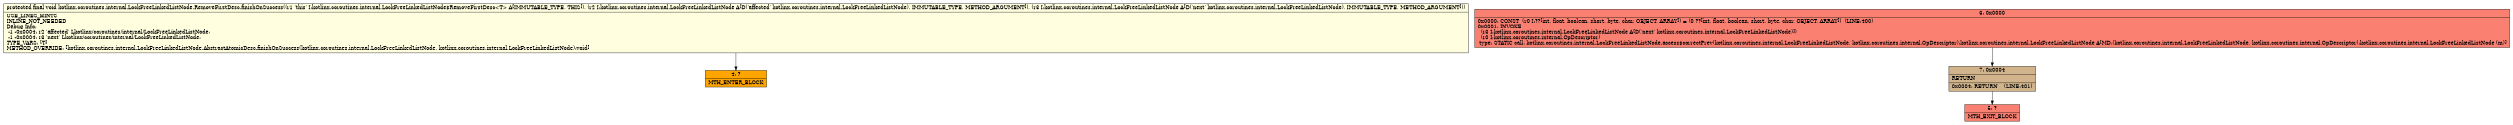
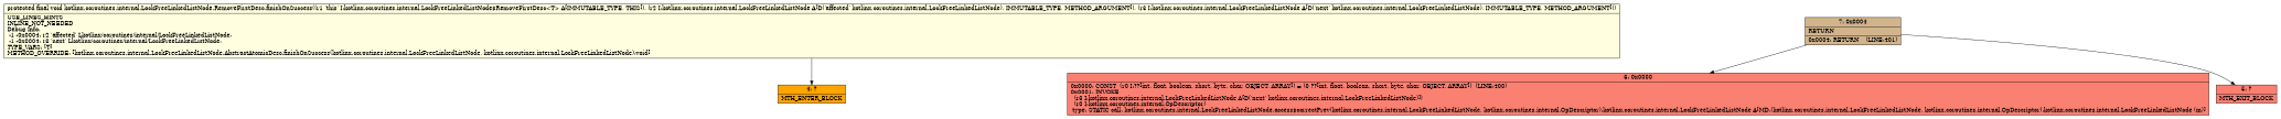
  digraph {
    node [fillcolor=salmon shape=record style=filled]
    n1 [fillcolor=orange label="{4\:\ ?|MTH_ENTER_BLOCK\l}"]
    n2 [label="{6\:\ 0x0000|0x0000: CONST  (r0 I:??[int, float, boolean, short, byte, char, OBJECT, ARRAY]) = (0 ??[int, float, boolean, short, byte, char, OBJECT, ARRAY])  (LINE:400)\l0x0001: INVOKE  \l  (r3 I:kotlinx.coroutines.internal.LockFreeLinkedListNode A[D('next' kotlinx.coroutines.internal.LockFreeLinkedListNode)])\l  (r0 I:kotlinx.coroutines.internal.OpDescriptor)\l type: STATIC call: kotlinx.coroutines.internal.LockFreeLinkedListNode.access$correctPrev(kotlinx.coroutines.internal.LockFreeLinkedListNode, kotlinx.coroutines.internal.OpDescriptor):kotlinx.coroutines.internal.LockFreeLinkedListNode A[MD:(kotlinx.coroutines.internal.LockFreeLinkedListNode, kotlinx.coroutines.internal.OpDescriptor):kotlinx.coroutines.internal.LockFreeLinkedListNode (m)]\l}"]
    n3 [fillcolor=tan label="{7\:\ 0x0004|RETURN\l|0x0004: RETURN    (LINE:401)\l}"]
    n4 [label="{5\:\ ?|MTH_EXIT_BLOCK\l}"]
    n5 [fillcolor=lightyellow label="{protected final void kotlinx.coroutines.internal.LockFreeLinkedListNode.RemoveFirstDesc.finishOnSuccess((r1 'this' I:kotlinx.coroutines.internal.LockFreeLinkedListNode$RemoveFirstDesc\<T\> A[IMMUTABLE_TYPE, THIS]), (r2 I:kotlinx.coroutines.internal.LockFreeLinkedListNode A[D('affected' kotlinx.coroutines.internal.LockFreeLinkedListNode), IMMUTABLE_TYPE, METHOD_ARGUMENT]), (r3 I:kotlinx.coroutines.internal.LockFreeLinkedListNode A[D('next' kotlinx.coroutines.internal.LockFreeLinkedListNode), IMMUTABLE_TYPE, METHOD_ARGUMENT]))  | USE_LINES_HINTS\lINLINE_NOT_NEEDED\lDebug Info:\l  \-1 \-0x0004: r2 'affected' Lkotlinx\/coroutines\/internal\/LockFreeLinkedListNode;\l  \-1 \-0x0004: r3 'next' Lkotlinx\/coroutines\/internal\/LockFreeLinkedListNode;\lTYPE_VARS: [T]\lMETHOD_OVERRIDE: [kotlinx.coroutines.internal.LockFreeLinkedListNode.AbstractAtomicDesc.finishOnSuccess(kotlinx.coroutines.internal.LockFreeLinkedListNode, kotlinx.coroutines.internal.LockFreeLinkedListNode):void]\l}"]
-   n2 -> n3
+   n3 -> n2
    n3 -> n4
    n5 -> n1
  }
